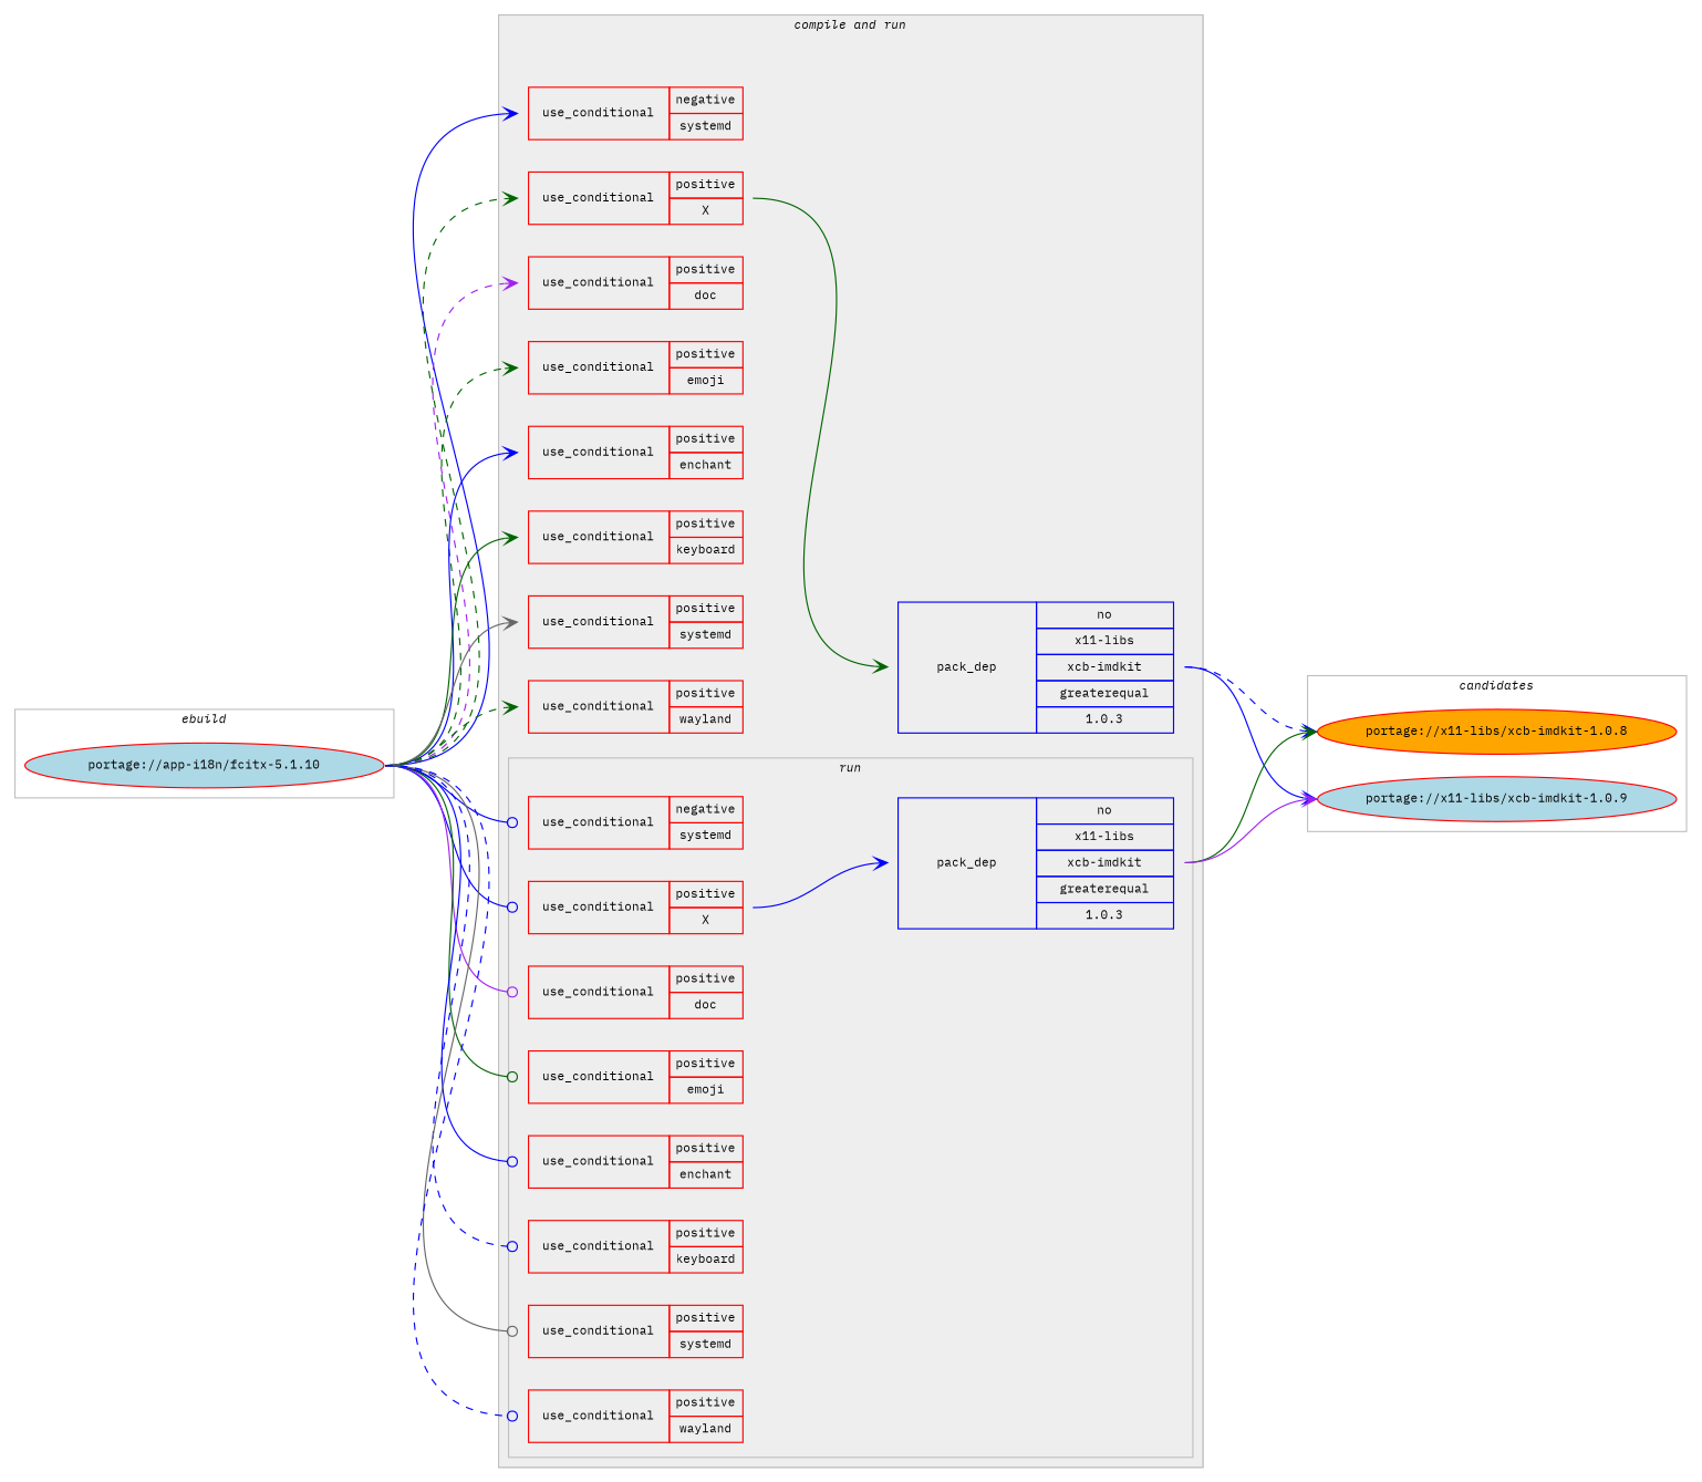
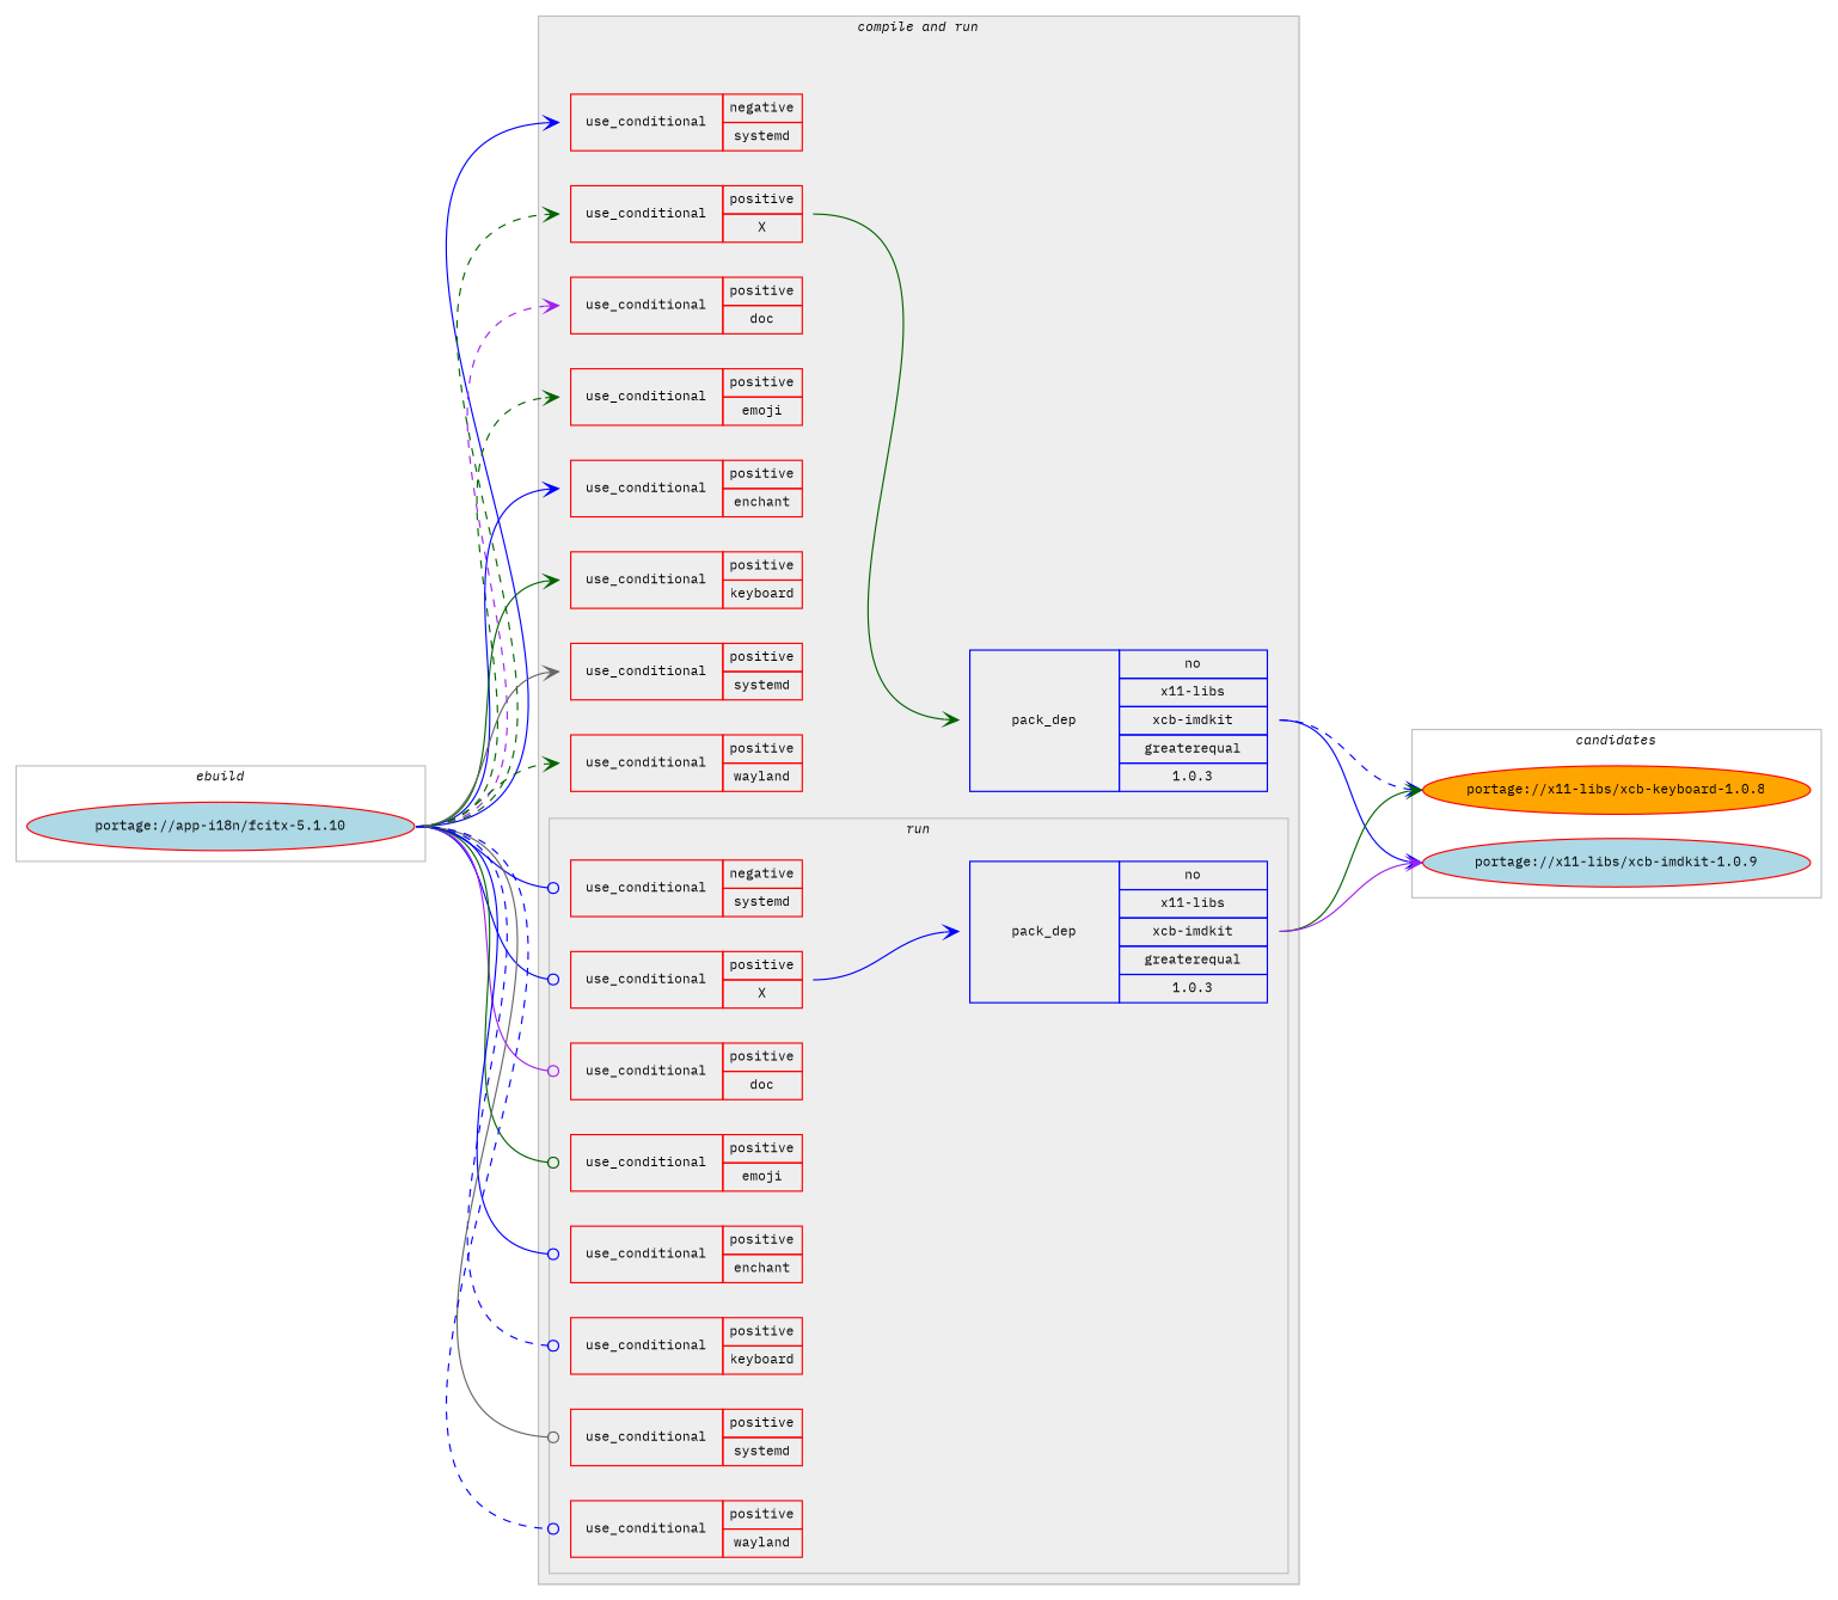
  digraph {
    compound=true
    concentrate=true
    fontname="IBM Plex Mono"
    fontsize=10
    newrank=true
    rankdir=LR
    ranksep=1.5
    node [color=red fontname="IBM Plex Mono" fontsize=10 shape=none]
    edge [arrowhead=vee headport=w style=solid tailport=e weight=20 color=blue fontname="IBM Plex Mono"]
    n1 [label="portage://app-i18n/fcitx-5.1.10" width=4 style=filled fillcolor=lightblue shape=""]
    n2 [label=<<TABLE BORDER="0" CELLBORDER="1" CELLSPACING="0" CELLPADDING="4"><TR><TD ROWSPAN="3" CELLPADDING="10">use_conditional</TD></TR><TR><TD>negative</TD></TR><TR><TD>systemd</TD></TR></TABLE>>]
    n3 [color=blue label=<<TABLE BORDER="0" CELLBORDER="1" CELLSPACING="0" CELLPADDING="4" WIDTH="220"><TR><TD ROWSPAN="6" CELLPADDING="30">pack_dep</TD></TR><TR><TD WIDTH="110">no</TD></TR><TR><TD>x11-libs</TD></TR><TR><TD>xcb-imdkit</TD></TR><TR><TD>greaterequal</TD></TR><TR><TD>1.0.3</TD></TR></TABLE>>]
    n4 [label=<<TABLE BORDER="0" CELLBORDER="1" CELLSPACING="0" CELLPADDING="4"><TR><TD ROWSPAN="3" CELLPADDING="10">use_conditional</TD></TR><TR><TD>positive</TD></TR><TR><TD>X</TD></TR></TABLE>>]
    n5 [label=<<TABLE BORDER="0" CELLBORDER="1" CELLSPACING="0" CELLPADDING="4"><TR><TD ROWSPAN="3" CELLPADDING="10">use_conditional</TD></TR><TR><TD>positive</TD></TR><TR><TD>doc</TD></TR></TABLE>>]
    n6 [label=<<TABLE BORDER="0" CELLBORDER="1" CELLSPACING="0" CELLPADDING="4"><TR><TD ROWSPAN="3" CELLPADDING="10">use_conditional</TD></TR><TR><TD>positive</TD></TR><TR><TD>emoji</TD></TR></TABLE>>]
    n7 [label=<<TABLE BORDER="0" CELLBORDER="1" CELLSPACING="0" CELLPADDING="4"><TR><TD ROWSPAN="3" CELLPADDING="10">use_conditional</TD></TR><TR><TD>positive</TD></TR><TR><TD>enchant</TD></TR></TABLE>>]
    n8 [label=<<TABLE BORDER="0" CELLBORDER="1" CELLSPACING="0" CELLPADDING="4"><TR><TD ROWSPAN="3" CELLPADDING="10">use_conditional</TD></TR><TR><TD>positive</TD></TR><TR><TD>keyboard</TD></TR></TABLE>>]
    n9 [label=<<TABLE BORDER="0" CELLBORDER="1" CELLSPACING="0" CELLPADDING="4"><TR><TD ROWSPAN="3" CELLPADDING="10">use_conditional</TD></TR><TR><TD>positive</TD></TR><TR><TD>systemd</TD></TR></TABLE>>]
    n10 [label=<<TABLE BORDER="0" CELLBORDER="1" CELLSPACING="0" CELLPADDING="4"><TR><TD ROWSPAN="3" CELLPADDING="10">use_conditional</TD></TR><TR><TD>positive</TD></TR><TR><TD>wayland</TD></TR></TABLE>>]
    n11 [label=<<TABLE BORDER="0" CELLBORDER="1" CELLSPACING="0" CELLPADDING="4"><TR><TD ROWSPAN="3" CELLPADDING="10">use_conditional</TD></TR><TR><TD>negative</TD></TR><TR><TD>systemd</TD></TR></TABLE>>]
    n12 [color=blue label=<<TABLE BORDER="0" CELLBORDER="1" CELLSPACING="0" CELLPADDING="4" WIDTH="220"><TR><TD ROWSPAN="6" CELLPADDING="30">pack_dep</TD></TR><TR><TD WIDTH="110">no</TD></TR><TR><TD>x11-libs</TD></TR><TR><TD>xcb-imdkit</TD></TR><TR><TD>greaterequal</TD></TR><TR><TD>1.0.3</TD></TR></TABLE>>]
    n13 [label=<<TABLE BORDER="0" CELLBORDER="1" CELLSPACING="0" CELLPADDING="4"><TR><TD ROWSPAN="3" CELLPADDING="10">use_conditional</TD></TR><TR><TD>positive</TD></TR><TR><TD>X</TD></TR></TABLE>>]
    n14 [label=<<TABLE BORDER="0" CELLBORDER="1" CELLSPACING="0" CELLPADDING="4"><TR><TD ROWSPAN="3" CELLPADDING="10">use_conditional</TD></TR><TR><TD>positive</TD></TR><TR><TD>doc</TD></TR></TABLE>>]
    n15 [label=<<TABLE BORDER="0" CELLBORDER="1" CELLSPACING="0" CELLPADDING="4"><TR><TD ROWSPAN="3" CELLPADDING="10">use_conditional</TD></TR><TR><TD>positive</TD></TR><TR><TD>emoji</TD></TR></TABLE>>]
    n16 [label=<<TABLE BORDER="0" CELLBORDER="1" CELLSPACING="0" CELLPADDING="4"><TR><TD ROWSPAN="3" CELLPADDING="10">use_conditional</TD></TR><TR><TD>positive</TD></TR><TR><TD>enchant</TD></TR></TABLE>>]
    n17 [label=<<TABLE BORDER="0" CELLBORDER="1" CELLSPACING="0" CELLPADDING="4"><TR><TD ROWSPAN="3" CELLPADDING="10">use_conditional</TD></TR><TR><TD>positive</TD></TR><TR><TD>keyboard</TD></TR></TABLE>>]
    n18 [label=<<TABLE BORDER="0" CELLBORDER="1" CELLSPACING="0" CELLPADDING="4"><TR><TD ROWSPAN="3" CELLPADDING="10">use_conditional</TD></TR><TR><TD>positive</TD></TR><TR><TD>systemd</TD></TR></TABLE>>]
    n19 [label=<<TABLE BORDER="0" CELLBORDER="1" CELLSPACING="0" CELLPADDING="4"><TR><TD ROWSPAN="3" CELLPADDING="10">use_conditional</TD></TR><TR><TD>positive</TD></TR><TR><TD>wayland</TD></TR></TABLE>>]
-   n20 [label="portage://x11-libs/xcb-imdkit-1.0.8" width=4 style=filled fillcolor=orange shape=""]
+   n20 [label="portage://x11-libs/xcb-keyboard-1.0.8" width=4 style=filled fillcolor=orange shape=""]
    n21 [label="portage://x11-libs/xcb-imdkit-1.0.9" width=4 style=filled fillcolor=lightblue shape=""]
    subgraph cluster_1 {
      color=gray
      label=<<i>ebuild</i>>
      rank=same
      n1
    }
    subgraph cluster_2 {
      color=gray
      label=<<i>dependencies</i>>
      subgraph cluster_3 {
        color=gray
        fillcolor="#eeeeee"
        label=<<i>compile</i>>
        style=filled
        subgraph sub_4 {
          color=gray
          fillcolor="#eeeeee"
          label=<<i>compile</i>>
          style=filled
          n2
        }
        subgraph sub_5 {
          color=gray
          fillcolor="#eeeeee"
          label=<<i>compile</i>>
          style=filled
          n4
          subgraph sub_6 {
            color=gray
            fillcolor="#eeeeee"
            label=<<i>compile</i>>
            style=filled
            n3
          }
        }
        subgraph sub_7 {
          color=gray
          fillcolor="#eeeeee"
          label=<<i>compile</i>>
          style=filled
          n5
        }
        subgraph sub_8 {
          color=gray
          fillcolor="#eeeeee"
          label=<<i>compile</i>>
          style=filled
          n6
        }
        subgraph sub_9 {
          color=gray
          fillcolor="#eeeeee"
          label=<<i>compile</i>>
          style=filled
          n7
        }
        subgraph sub_10 {
          color=gray
          fillcolor="#eeeeee"
          label=<<i>compile</i>>
          style=filled
          n8
        }
        subgraph sub_11 {
          color=gray
          fillcolor="#eeeeee"
          label=<<i>compile</i>>
          style=filled
          n9
        }
        subgraph sub_12 {
          color=gray
          fillcolor="#eeeeee"
          label=<<i>compile</i>>
          style=filled
          n10
        }
      }
      subgraph cluster_13 {
        color=gray
        fillcolor="#eeeeee"
        label=<<i>compile and run</i>>
        style=filled
      }
      subgraph cluster_14 {
        color=gray
        fillcolor="#eeeeee"
        label=<<i>run</i>>
        style=filled
        subgraph sub_15 {
          color=gray
          fillcolor="#eeeeee"
          label=<<i>run</i>>
          style=filled
          n11
        }
        subgraph sub_16 {
          color=gray
          fillcolor="#eeeeee"
          label=<<i>run</i>>
          style=filled
          n13
          subgraph sub_17 {
            color=gray
            fillcolor="#eeeeee"
            label=<<i>run</i>>
            style=filled
            n12
          }
        }
        subgraph sub_18 {
          color=gray
          fillcolor="#eeeeee"
          label=<<i>run</i>>
          style=filled
          n14
        }
        subgraph sub_19 {
          color=gray
          fillcolor="#eeeeee"
          label=<<i>run</i>>
          style=filled
          n15
        }
        subgraph sub_20 {
          color=gray
          fillcolor="#eeeeee"
          label=<<i>run</i>>
          style=filled
          n16
        }
        subgraph sub_21 {
          color=gray
          fillcolor="#eeeeee"
          label=<<i>run</i>>
          style=filled
          n17
        }
        subgraph sub_22 {
          color=gray
          fillcolor="#eeeeee"
          label=<<i>run</i>>
          style=filled
          n18
        }
        subgraph sub_23 {
          color=gray
          fillcolor="#eeeeee"
          label=<<i>run</i>>
          style=filled
          n19
        }
      }
    }
    subgraph cluster_24 {
      color=gray
      label=<<i>candidates</i>>
      rank=same
      subgraph sub_25 {
        color=black
        label=<<i>candidates</i>>
        nodesep=1
        rank=same
        n20
        n21
      }
      subgraph sub_26 {
        color=black
        label=<<i>candidates</i>>
        nodesep=1
        rank=same
        n20
        n21
      }
    }
    n1 -> n2
    n1 -> n4 [style=dashed color=darkgreen]
    n1 -> n5 [style=dashed color=purple]
    n1 -> n6 [style=dashed color=darkgreen]
    n1 -> n7
    n1 -> n8 [color=darkgreen]
    n1 -> n9 [color=gray40]
    n1 -> n10 [style=dashed color=darkgreen]
    n1 -> n11 [arrowhead=odot]
    n1 -> n13 [arrowhead=odot]
    n1 -> n14 [arrowhead=odot color=purple]
    n1 -> n15 [arrowhead=odot color=darkgreen]
    n1 -> n16 [arrowhead=odot]
    n1 -> n17 [arrowhead=odot style=dashed]
    n1 -> n18 [arrowhead=odot color=gray40]
    n1 -> n19 [arrowhead=odot style=dashed]
    n3 -> n20 [style=dashed weight=100]
    n3 -> n21 [weight=100]
    n4 -> n3 [color=darkgreen]
    n12 -> n20 [weight=100 color=darkgreen]
    n12 -> n21 [weight=100 color=purple]
    n13 -> n12
  }
